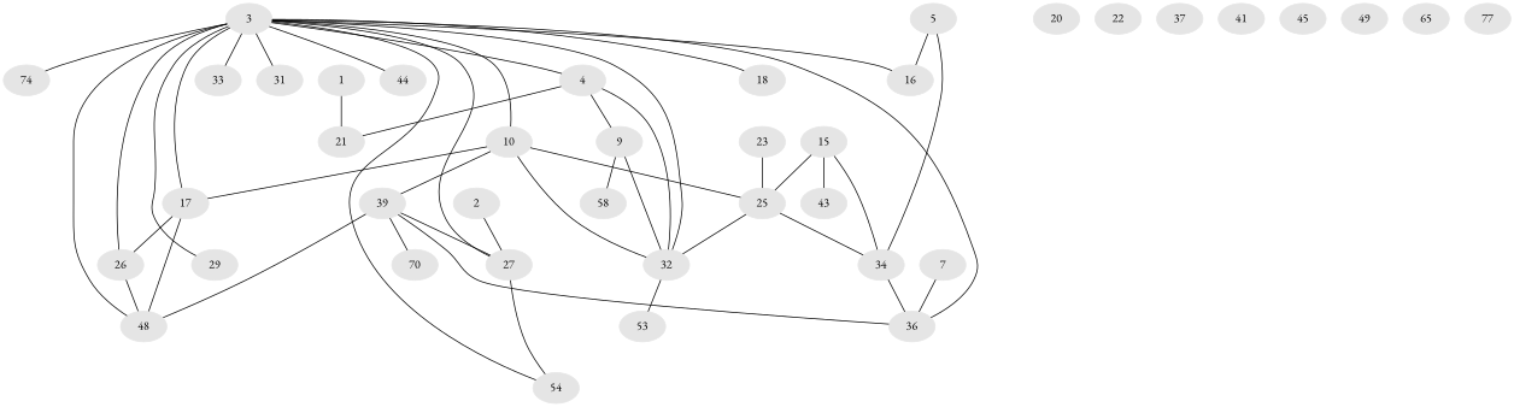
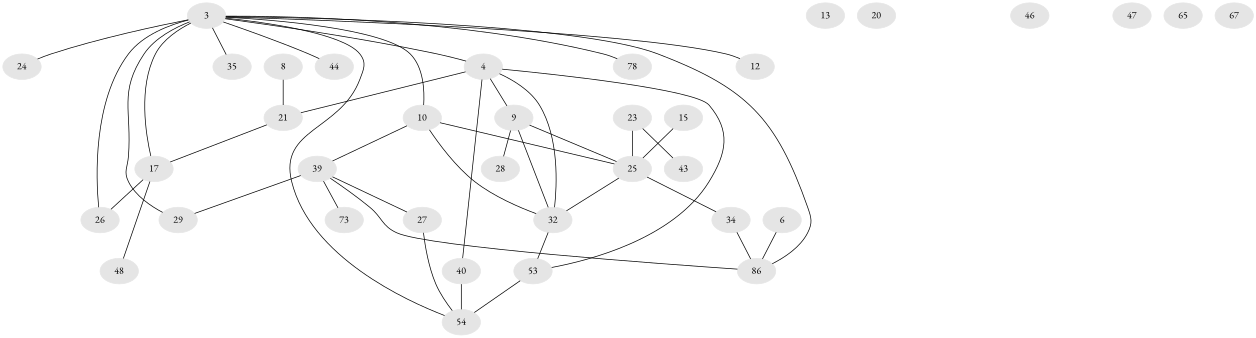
  graph {
    fontname="EB Garamond"
    node [color=gray90 fontname="EB Garamond" style=filled]
    edge [fontname="EB Garamond"]
-   1 [super="+71+50"]
+   1 [super="+71+50" label=8]
    21 [super="+57"]
-   2 [super="+84"]
    27 [super="+39"]
    54 [super="+61"]
    3 [super="+72+64+30+55+52+12"]
    4 [super="+46+8"]
    10 [super="+60+38"]
-   16 [super="+59"]
+   16 [super="+59" label=12]
    17
-   18
-   24 [super="+49" label=74]
+   18 [label=78]
+   24 [super="+49"]
    26
    29
    32 [super="+42+81"]
-   33
-   35 [label=31]
-   36 [super="+51"]
+   35
+   36 [super="+51" label=86]
    44
    48
    9 [super="+14+11"]
+   40
    53 [super="+56"]
    25 [super="+63"]
    n25 [label=39 super="+58+73"]
-   28 [label=58]
-   5 [super="+7"]
+   28
    34
-   6 [super="+31" label=7]
+   6 [super="+31"]
    15
    43
-   70
+   70 [label=73]
+   13
    20
-   22
    23
-   37
-   41
-   45
-   47 [label=49]
+   41 [label=46]
+   47
    65
-   67 [label=77]
+   67
    1 -- 21
-   2 -- 27
    27 -- 54
-   3 -- 27
    3 -- 54
    3 -- 4
    3 -- 10
    3 -- 16
    3 -- 17 [weight=2]
    3 -- 18
    3 -- 24 [weight=2]
    3 -- 26 [weight=2]
    3 -- 29 [weight=2]
-   3 -- 32
-   3 -- 33
    3 -- 35
    3 -- 36
    3 -- 44
-   3 -- 48
    4 -- 21
    4 -- 32
    4 -- 9
-   10 -- 17
+   4 -- 40
+   4 -- 53
+   21 -- 17
    10 -- 32
    10 -- 25
    10 -- n25
    17 -- 26
    17 -- 48
-   26 -- 48
    32 -- 53
    9 -- 32
+   9 -- 25
    9 -- 28
+   40 -- 54
+   53 -- 54 [weight=2]
    25 -- 32
    25 -- 34
    n25 -- 27
-   n25 -- 48
+   n25 -- 29
    n25 -- 36
    n25 -- 70 [weight=2]
-   5 -- 16
-   5 -- 34
    34 -- 36
    6 -- 36
    15 -- 25
-   15 -- 34
-   15 -- 43
+   23 -- 43
    23 -- 25
  }
